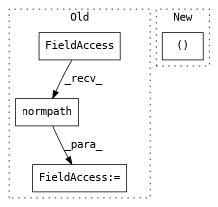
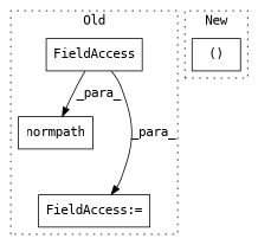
  digraph {
    fontname="DejaVu Sans Mono"
    node [fontname="DejaVu Sans Mono" shape=box]
    edge [fontname="DejaVu Sans Mono"]
    n1 [a=32 l="9,1" label=normpath s="10882,10921"]
    n2 [a=22 l=7 label=FieldAccess s=10874]
    n3 [a=7 l=1 label="FieldAccess:=" s=10873]
    n4 [a=106 l=37 label="()" s=10458]
    subgraph cluster_1 {
      label=Old
      style=dotted
      n1
      n2
      n3
    }
    subgraph cluster_2 {
      label=New
      style=dotted
      n4
    }
-   n1 -> n3 [label=_para_]
-   n2 -> n1 [label=_recv_]
+   n2 -> n3 [label=_para_]
+   n2 -> n1 [label=_para_]
  }
